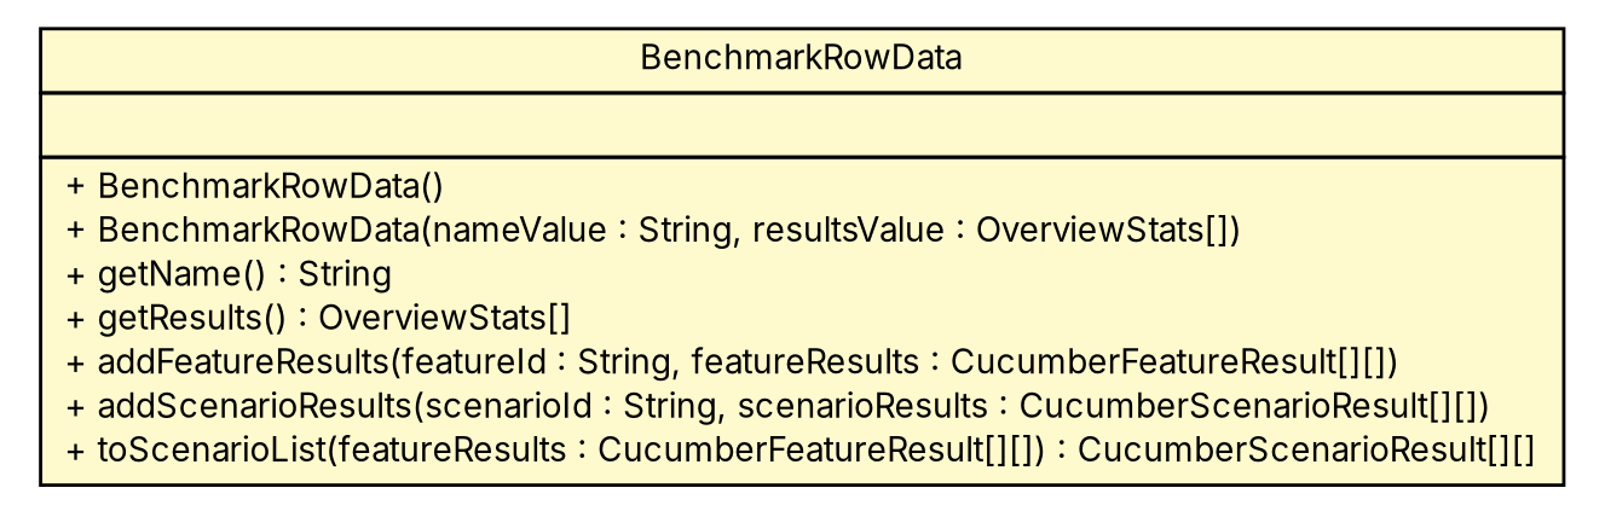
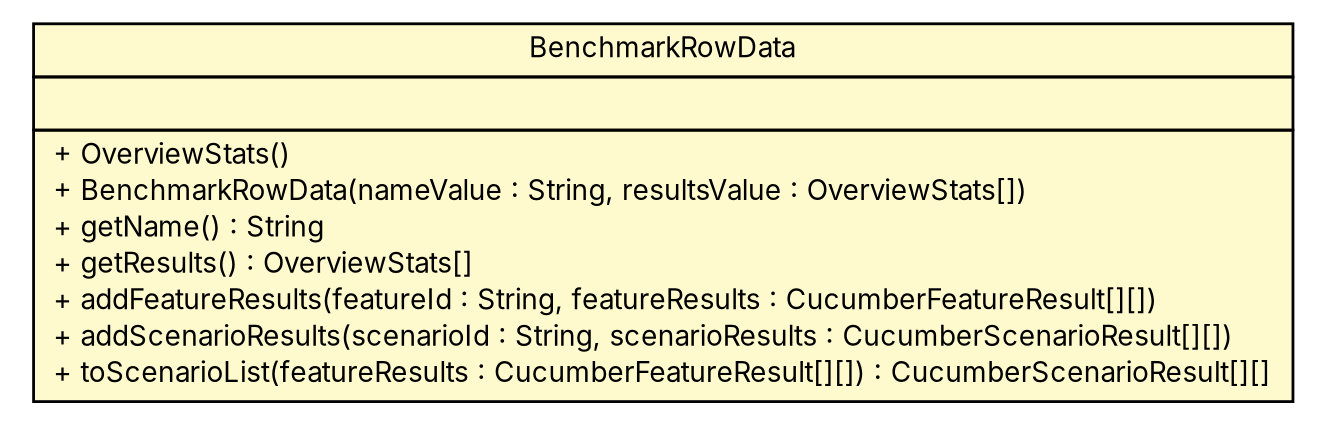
  digraph {
    nodesep=0.25
    ranksep=0.5
    fontname=Inter
-   n1 [fontcolor=black fontname=Inter fontsize=10.0 label=<<table title="com.github.mkolisnyk.cucumber.reporting.types.benchmark.BenchmarkRowData" border="0" cellborder="1" cellspacing="0" cellpadding="2" port="p" bgcolor="lemonChiffon" href="./BenchmarkRowData.html"> 		<tr><td><table border="0" cellspacing="0" cellpadding="1"> <tr><td align="center" balign="center"> BenchmarkRowData </td></tr> 		</table></td></tr> 		<tr><td><table border="0" cellspacing="0" cellpadding="1"> <tr><td align="left" balign="left">  </td></tr> 		</table></td></tr> 		<tr><td><table border="0" cellspacing="0" cellpadding="1"> <tr><td align="left" balign="left"> + BenchmarkRowData() </td></tr> <tr><td align="left" balign="left"> + BenchmarkRowData(nameValue : String, resultsValue : OverviewStats[]) </td></tr> <tr><td align="left" balign="left"> + getName() : String </td></tr> <tr><td align="left" balign="left"> + getResults() : OverviewStats[] </td></tr> <tr><td align="left" balign="left"> + addFeatureResults(featureId : String, featureResults : CucumberFeatureResult[][]) </td></tr> <tr><td align="left" balign="left"> + addScenarioResults(scenarioId : String, scenarioResults : CucumberScenarioResult[][]) </td></tr> <tr><td align="left" balign="left"> + toScenarioList(featureResults : CucumberFeatureResult[][]) : CucumberScenarioResult[][] </td></tr> 		</table></td></tr> 		</table>> shape=plaintext]
+   n1 [fontcolor=black fontname=Inter fontsize=10.0 label=<<table title="com.github.mkolisnyk.cucumber.reporting.types.benchmark.BenchmarkRowData" border="0" cellborder="1" cellspacing="0" cellpadding="2" port="p" bgcolor="lemonChiffon" href="./BenchmarkRowData.html"> 		<tr><td><table border="0" cellspacing="0" cellpadding="1"> <tr><td align="center" balign="center"> BenchmarkRowData </td></tr> 		</table></td></tr> 		<tr><td><table border="0" cellspacing="0" cellpadding="1"> <tr><td align="left" balign="left">  </td></tr> 		</table></td></tr> 		<tr><td><table border="0" cellspacing="0" cellpadding="1"> <tr><td align="left" balign="left"> + OverviewStats() </td></tr> <tr><td align="left" balign="left"> + BenchmarkRowData(nameValue : String, resultsValue : OverviewStats[]) </td></tr> <tr><td align="left" balign="left"> + getName() : String </td></tr> <tr><td align="left" balign="left"> + getResults() : OverviewStats[] </td></tr> <tr><td align="left" balign="left"> + addFeatureResults(featureId : String, featureResults : CucumberFeatureResult[][]) </td></tr> <tr><td align="left" balign="left"> + addScenarioResults(scenarioId : String, scenarioResults : CucumberScenarioResult[][]) </td></tr> <tr><td align="left" balign="left"> + toScenarioList(featureResults : CucumberFeatureResult[][]) : CucumberScenarioResult[][] </td></tr> 		</table></td></tr> 		</table>> shape=plaintext]
  }
